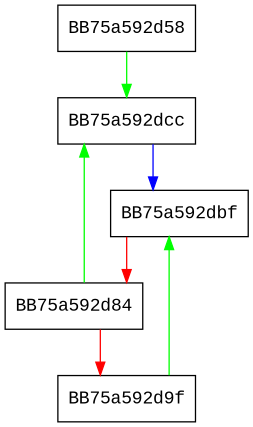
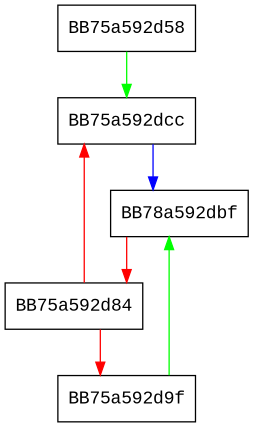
  digraph {
    fontname="Liberation Mono"
    splines=ortho
    node [fontname="Liberation Mono" shape=box]
    edge [color=green fontname="Liberation Mono"]
    BB75a592d58
    BB75a592dcc
-   BB75a592dbf
+   BB75a592dbf [label=BB78a592dbf]
    BB75a592d84
    BB75a592d9f
    BB75a592d58 -> BB75a592dcc
    BB75a592dcc -> BB75a592dbf [color=blue]
    BB75a592dbf -> BB75a592d84 [color=red]
-   BB75a592d84 -> BB75a592dcc
+   BB75a592d84 -> BB75a592dcc [color=red]
    BB75a592d84 -> BB75a592d9f [color=red]
    BB75a592d9f -> BB75a592dbf
  }
